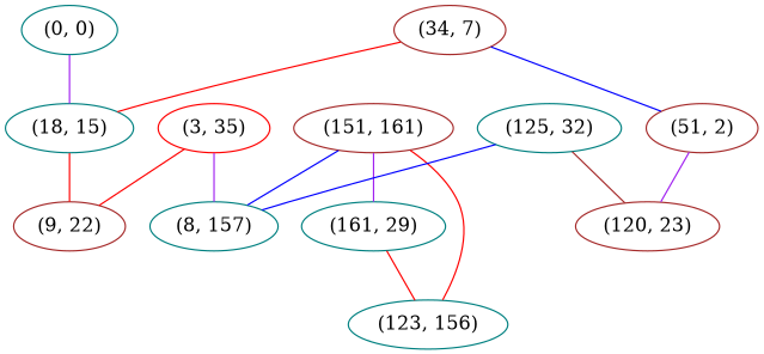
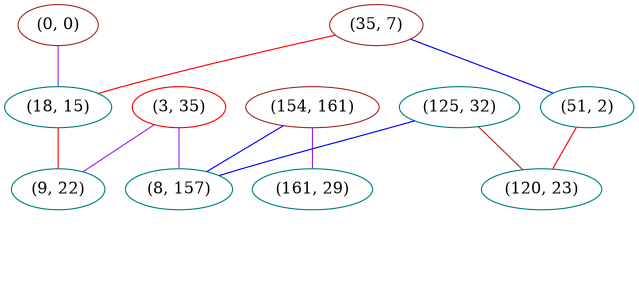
  graph {
    node [color=teal]
    edge [color=red weight=1]
    "(18, 15)"
-   "(34, 7)" [color=brown]
-   "(51, 2)" [color=brown]
-   "(9, 22)" [color=brown]
-   "(120, 23)" [color=brown]
-   "(0, 0)"
+   "(34, 7)" [color=brown label="(35, 7)"]
+   "(51, 2)"
+   "(9, 22)"
+   "(120, 23)"
+   "(0, 0)" [color=brown]
    "(3, 35)" [color=red]
    "(8, 157)"
-   "(154, 161)" [color=brown label="(151, 161)"]
+   "(154, 161)" [color=brown]
    "(161, 29)"
-   "(123, 156)"
    "(125, 32)"
    "(18, 15)" -- "(9, 22)"
    "(34, 7)" -- "(18, 15)"
    "(34, 7)" -- "(51, 2)" [color=blue]
-   "(51, 2)" -- "(120, 23)" [color=purple]
+   "(51, 2)" -- "(120, 23)"
    "(0, 0)" -- "(18, 15)" [color=purple weight=4]
-   "(3, 35)" -- "(9, 22)"
+   "(3, 35)" -- "(9, 22)" [color=purple]
    "(3, 35)" -- "(8, 157)" [color=purple]
    "(154, 161)" -- "(8, 157)" [color=blue weight=3]
    "(154, 161)" -- "(161, 29)" [color=purple]
-   "(154, 161)" -- "(123, 156)" [weight=3]
-   "(161, 29)" -- "(123, 156)" [weight=3]
    "(125, 32)" -- "(120, 23)" [color=brown]
    "(125, 32)" -- "(8, 157)" [color=blue]
  }
